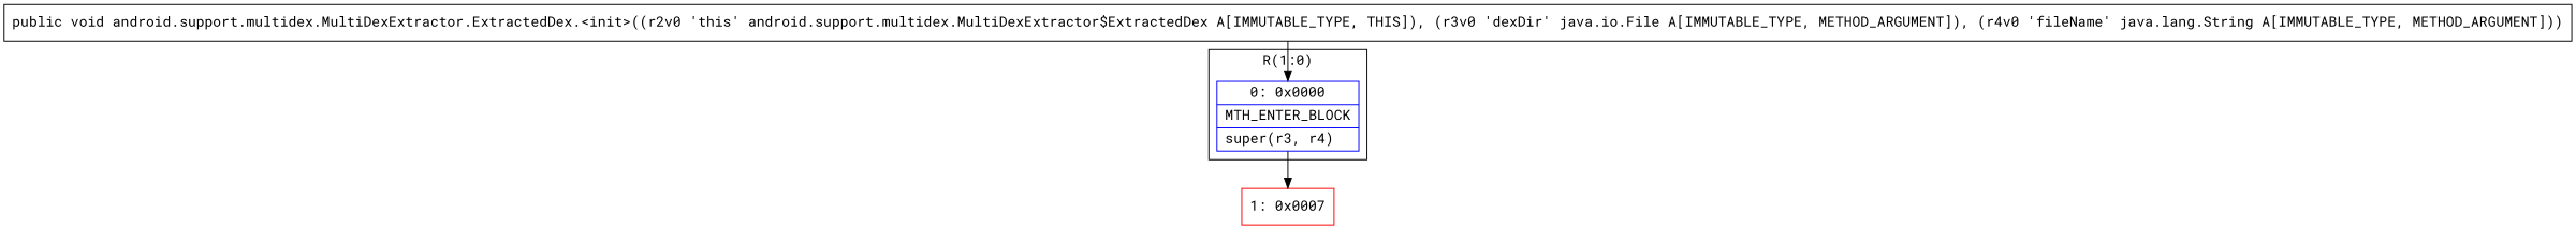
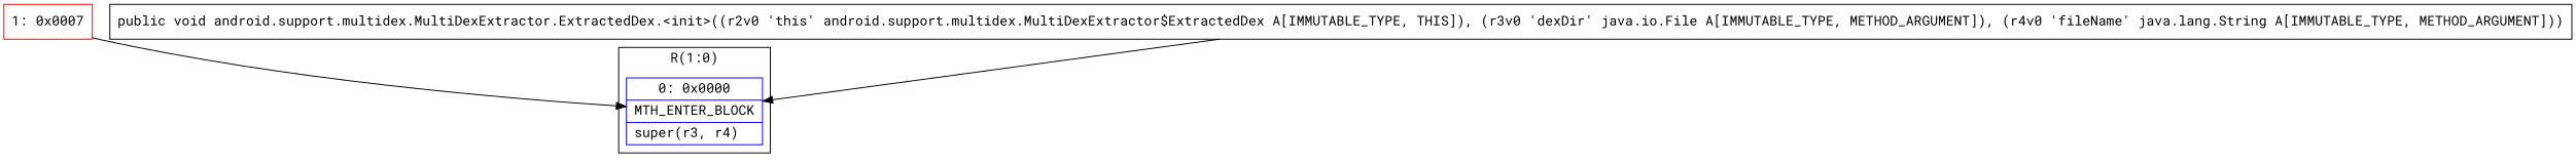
  digraph {
    fontname="Roboto Mono"
    node [shape=record fontname="Roboto Mono"]
    edge [fontname="Roboto Mono"]
    n1 [color=blue label="{0\:\ 0x0000|MTH_ENTER_BLOCK\l|super(r3, r4)\l}"]
    n2 [color=red label="{1\:\ 0x0007}"]
    n3 [label="{public void android.support.multidex.MultiDexExtractor.ExtractedDex.\<init\>((r2v0 'this' android.support.multidex.MultiDexExtractor$ExtractedDex A[IMMUTABLE_TYPE, THIS]), (r3v0 'dexDir' java.io.File A[IMMUTABLE_TYPE, METHOD_ARGUMENT]), (r4v0 'fileName' java.lang.String A[IMMUTABLE_TYPE, METHOD_ARGUMENT])) }"]
    subgraph cluster_1 {
      label="R(1:0)"
      n1
    }
-   n1 -> n2
+   n2 -> n1
    n3 -> n1
  }
